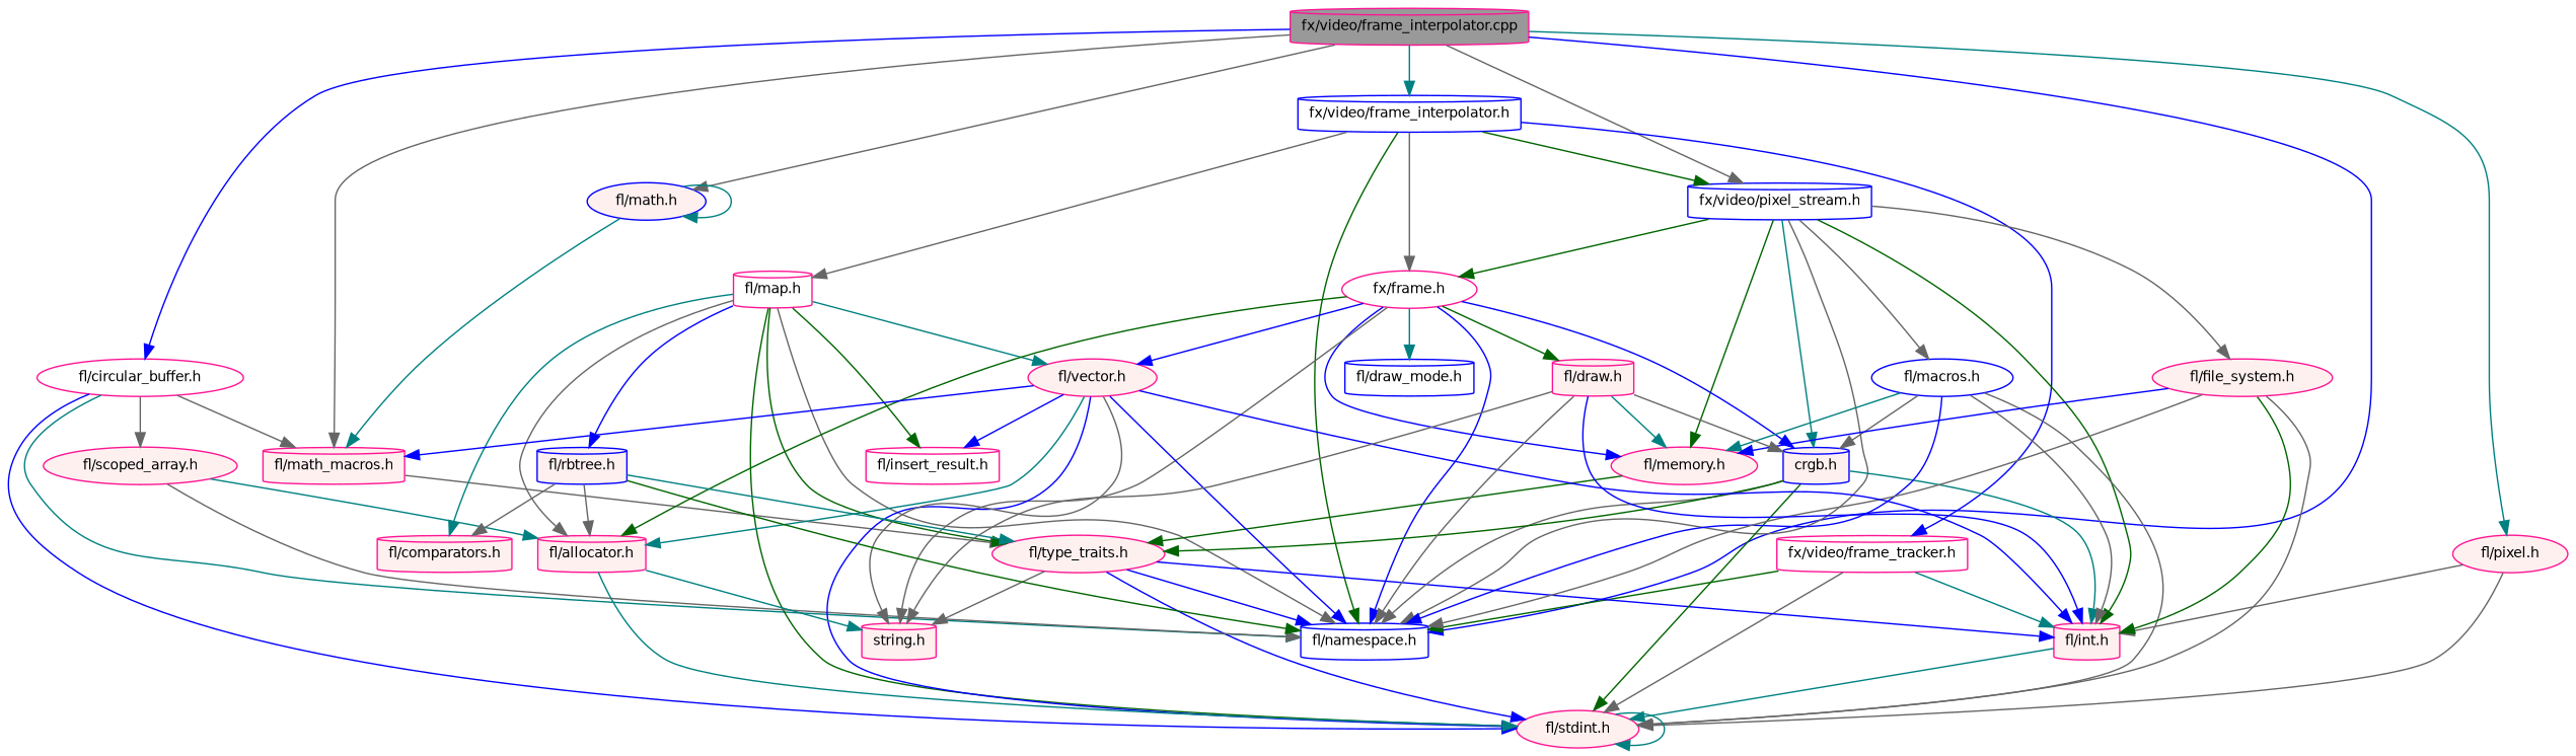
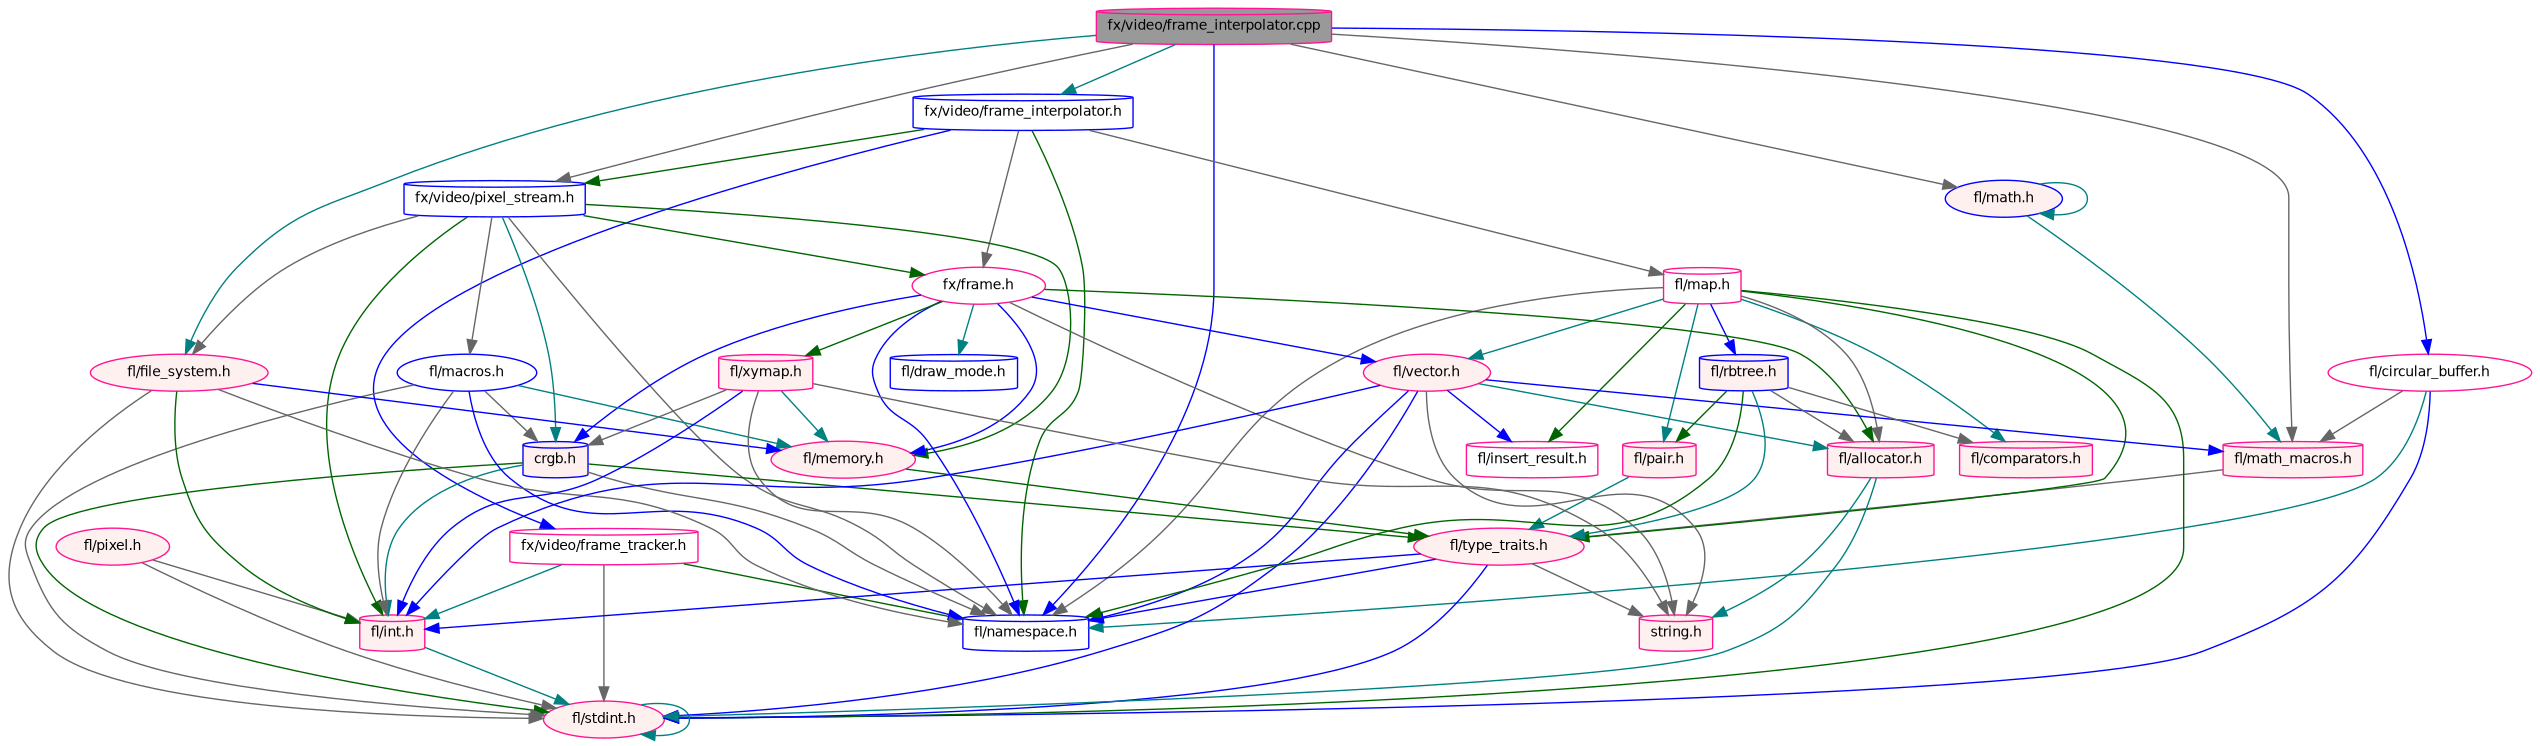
  digraph {
    node [color=deeppink fillcolor="#FFF0F0" fontname=Helvetica fontsize=10 shape=cylinder style=filled]
    edge [color=gray40 fontname=Helvetica fontsize=10 labelfontname=Helvetica labelfontsize=10 style=solid]
    n1 [fillcolor=grey60 fontcolor=black height=0.2 label="fx/video/frame_interpolator.cpp" width=0.4]
    n2 [color=blue fillcolor=white height=0.2 label="fx/video/frame_interpolator.h" width=0.4]
    n3 [color=blue fillcolor=white height=0.2 label="fl/namespace.h" width=0.4]
    n4 [height=0.2 label="fl/math_macros.h" width=0.4]
    n5 [color=blue fillcolor=white height=0.2 label="fx/video/pixel_stream.h" width=0.4]
    n6 [fillcolor=white height=0.2 label="fl/circular_buffer.h" shape=ellipse width=0.4]
    n7 [height=0.2 label="fl/pixel.h" shape=ellipse width=0.4]
    n8 [color=blue height=0.2 label="fl/math.h" shape=ellipse width=0.4]
    n9 [fillcolor=white height=0.2 label="fl/map.h" width=0.4]
    n10 [fillcolor=white height=0.2 label="fx/frame.h" shape=ellipse width=0.4]
    n11 [fillcolor=white height=0.2 label="fx/video/frame_tracker.h" width=0.4]
    n12 [height=0.2 label="fl/type_traits.h" shape=ellipse width=0.4]
    n13 [height=0.2 label="fl/int.h" width=0.4]
    n14 [color=blue height=0.2 label="crgb.h" width=0.4]
    n15 [height=0.2 label="fl/memory.h" shape=ellipse width=0.4]
    n16 [color=blue fillcolor=white height=0.2 label="fl/macros.h" shape=ellipse width=0.4]
    n17 [height=0.2 label="fl/file_system.h" shape=ellipse width=0.4]
    n18 [height=0.2 label="fl/stdint.h" shape=ellipse width=0.4]
-   n19 [height=0.2 label="fl/scoped_array.h" shape=ellipse width=0.4]
    n20 [height=0.2 label="fl/comparators.h" width=0.4]
    n21 [fillcolor=white height=0.2 label="fl/insert_result.h" width=0.4]
+   n22 [height=0.2 label="fl/pair.h" width=0.4]
    n23 [height=0.2 label="fl/vector.h" shape=ellipse width=0.4]
    n24 [height=0.2 label="fl/allocator.h" width=0.4]
    n25 [color=blue height=0.2 label="fl/rbtree.h" width=0.4]
    n26 [height=0.2 label="string.h" width=0.4]
-   n27 [height=0.2 label="fl/draw.h" width=0.4]
+   n27 [height=0.2 label="fl/xymap.h" width=0.4]
    n28 [color=blue fillcolor=white height=0.2 label="fl/draw_mode.h" width=0.4]
    n1 -> n2 [color=teal]
    n1 -> n3 [color=blue]
    n1 -> n4
    n1 -> n5
    n1 -> n6 [color=blue]
-   n1 -> n7 [color=teal]
+   n1 -> n17 [color=teal]
    n1 -> n8
    n2 -> n3 [color=darkgreen]
    n2 -> n5 [color=darkgreen]
    n2 -> n9
    n2 -> n10
    n2 -> n11 [color=blue]
    n4 -> n12
    n5 -> n3
    n5 -> n10 [color=darkgreen]
    n5 -> n13 [color=darkgreen]
    n5 -> n14 [color=teal]
    n5 -> n15 [color=darkgreen]
    n5 -> n16
    n5 -> n17
    n6 -> n3 [color=teal]
    n6 -> n4
    n6 -> n18 [color=blue]
-   n6 -> n19
    n7 -> n13
    n7 -> n18
    n8 -> n4 [color=teal]
    n8 -> n8 [color=teal]
    n9 -> n3
    n9 -> n12 [color=darkgreen]
    n9 -> n18 [color=darkgreen]
    n9 -> n20 [color=teal]
    n9 -> n21 [color=darkgreen]
+   n9 -> n22 [color=teal]
    n9 -> n23 [color=teal]
    n9 -> n24
    n9 -> n25 [color=blue]
    n10 -> n3 [color=blue]
    n10 -> n14 [color=blue]
    n10 -> n15 [color=blue]
    n10 -> n23 [color=blue]
    n10 -> n24 [color=darkgreen]
    n10 -> n26
    n10 -> n27 [color=darkgreen]
    n10 -> n28 [color=teal]
    n11 -> n3 [color=darkgreen]
    n11 -> n13 [color=teal]
    n11 -> n18
    n12 -> n3 [color=blue]
    n12 -> n13 [color=blue]
    n12 -> n18 [color=blue]
    n12 -> n26
    n13 -> n18 [color=teal]
    n14 -> n3
    n14 -> n12 [color=darkgreen]
    n14 -> n13 [color=teal]
    n14 -> n18 [color=darkgreen]
    n15 -> n12 [color=darkgreen]
    n16 -> n3 [color=blue]
    n16 -> n13
    n16 -> n14
    n16 -> n15 [color=teal]
    n16 -> n18
    n17 -> n3
    n17 -> n13 [color=darkgreen]
    n17 -> n15 [color=blue]
    n17 -> n18
    n18 -> n18 [color=teal]
-   n19 -> n3
-   n19 -> n24 [color=teal]
+   n22 -> n12 [color=teal]
    n23 -> n3 [color=blue]
    n23 -> n4 [color=blue]
    n23 -> n13 [color=blue]
    n23 -> n18 [color=blue]
    n23 -> n21 [color=blue]
    n23 -> n24 [color=teal]
    n23 -> n26
    n24 -> n18 [color=teal]
    n24 -> n26 [color=teal]
    n25 -> n3 [color=darkgreen]
    n25 -> n12 [color=teal]
    n25 -> n20
+   n25 -> n22 [color=darkgreen]
    n25 -> n24
    n27 -> n3
    n27 -> n13 [color=blue]
    n27 -> n14
    n27 -> n15 [color=teal]
    n27 -> n26
  }
